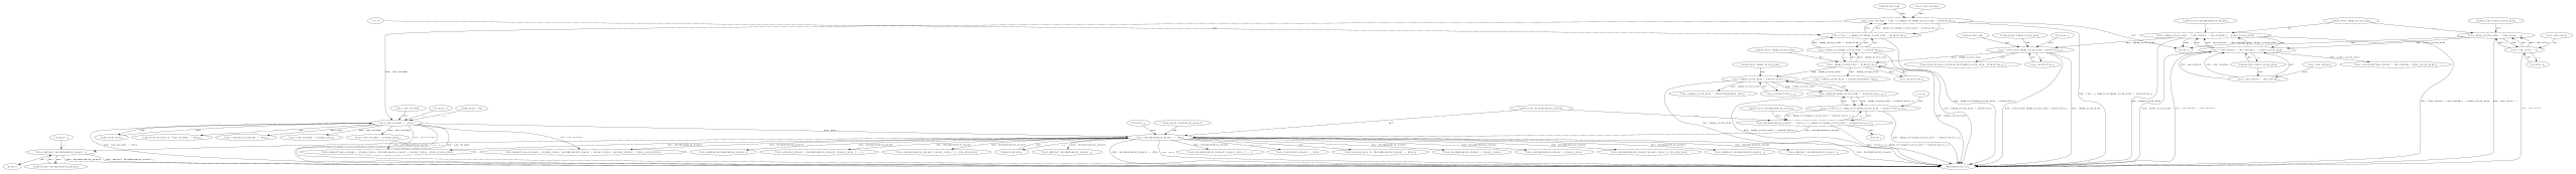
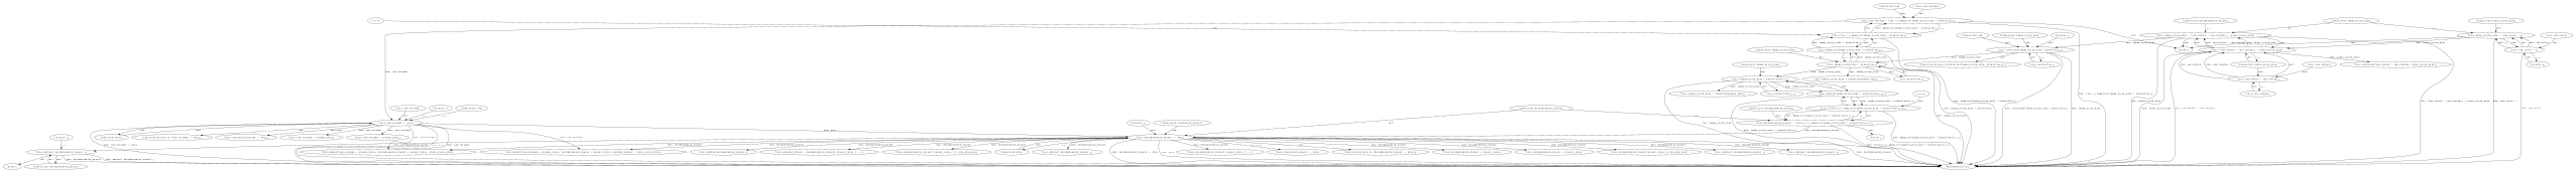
  digraph {
    fontname="Courier Prime"
    node [fontname="Courier Prime"]
    edge [fontname="Courier Prime"]
    n1 [label="(Call,gdFree( decompression_buffer ))"]
    n2 [label="(MethodReturn,int)"]
    n3 [label="(Block,)"]
    n4 [label="(Identifier,decompression_buffer)"]
    n5 [label="(Call,decompression_buffer == NULL)"]
    n6 [label="(Call,gdFree(decompression_buffer))"]
    n7 [label="(Call,encoded_pixels = decompression_buffer[ buffer_caret ] + 1)"]
    n8 [label="(Call,decompression_buffer[ buffer_caret ] & !TGA_RLE_FLAG)"]
    n9 [label="(Identifier,NULL)"]
    n10 [label="(Call,gdFree( decompression_buffer ))"]
    n11 [label="(Call,memcpy(tga->bitmap + bitmap_caret, decompression_buffer + buffer_caret, pixel_block_size))"]
    n12 [label="(Call,memcpy(tga->bitmap + bitmap_caret, decompression_buffer + buffer_caret, encoded_pixels * pixel_block_size))"]
    n13 [label="(Call,decompression_buffer[ buffer_caret ] + 1)"]
    n14 [label="(Call,conversion_buffer == NULL)"]
    n15 [label="(ControlStructure,if (decompression_buffer == NULL))"]
    n16 [label="(Call,decompression_buffer + buffer_caret)"]
    n17 [label="(Call,decompression_buffer + buffer_caret)"]
    n18 [label="(Call,decompression_buffer[buffer_caret] & TGA_RLE_FLAG)"]
    n19 [label="(Call,gdFree( decompression_buffer ))"]
    n20 [label="(Call,gdFree( decompression_buffer ))"]
    n21 [label="(Call,decompression_buffer = (uint8_t*) gdMalloc(image_block_size * sizeof(uint8_t)))"]
    n22 [label="(Call,(uint8_t*) gdMalloc(image_block_size * sizeof(uint8_t)))"]
    n23 [label="(Block,)"]
    n24 [label="(Call,gdFree(image_block_size * sizeof(uint8_t)))"]
    n25 [label="(Call,image_block_size * sizeof(uint8_t))"]
    n26 [label="(Call,image_block_size * sizeof(unsigned char))"]
    n27 [label="(Call,sizeof(uint8_t))"]
    n28 [label="(Call,image_block_size * sizeof(int))"]
    n29 [label="(Call,gdMalloc(image_block_size * sizeof(int)))"]
    n30 [label="(Call,image_block_size * sizeof(unsigned char))"]
    n31 [label="(Call,sizeof(int))"]
    n32 [label="(Call,(int *) gdMalloc(image_block_size * sizeof(int)))"]
    n33 [label="(Call,overflow2(image_block_size, sizeof(int)))"]
    n34 [label="(ControlStructure,if(overflow2(image_block_size, sizeof(int))))"]
    n35 [label="(Call,sizeof(int))"]
    n36 [label="(Call,image_block_size = (tga->width * tga->height) * pixel_block_size)"]
    n37 [label="(Call,(tga->width * tga->height) * pixel_block_size)"]
    n38 [label="(Block,)"]
    n39 [label="(Identifier,pixel_block_size)"]
    n40 [label="(Call,overflow2(tga->width * tga->height, pixel_block_size))"]
    n41 [label="(Call,tga->width * tga->height)"]
+   n42 [label="(Call,tga->height)"]
    n43 [label="(Call,pixel_block_size = (tga->bits / 8))"]
    n44 [label="(Call,tga->bits / 8)"]
    n45 [label="(Literal,8)"]
    n46 [label="(Call,tga->bitmap == NULL)"]
    n47 [label="(Identifier,NULL)"]
    n48 [label="(ControlStructure,if (tga->bitmap == NULL))"]
    n49 [label="(Call,conversion_buffer == NULL)"]
    n50 [label="(Call,tga->bitmap + bitmap_caret)"]
    n51 [label="(Call,tga->bitmap + bitmap_caret)"]
    n52 [label="(Call,tga->bitmap = (int *) gdMalloc(image_block_size * sizeof(int)))"]
    n53 [label="(Identifier,image_block_size)"]
    n54 [label="(Identifier,tga)"]
    n55 [label="(Literal,1)"]
    n56 [label="(Identifier,tga)"]
    n57 [label="(Identifier,image_block_size)"]
    n58 [label="(Identifier,conversion_buffer)"]
    n59 [label="(Identifier,decompression_buffer)"]
    n60 [label="(Call,tga->bitmap)"]
    n61 [label="(Literal,1)"]
    n62 [label="(Identifier,pixel_block_size)"]
    n63 [label="(Identifier,tga)"]
    n64 [label="(Identifier,decompression_buffer)"]
    n65 [label="(Identifier,image_block_size)"]
    n66 [label="(Call,tga->bitmap)"]
    n67 [label="(Literal,1)"]
    n68 [label="(Identifier,image_block_size)"]
    n69 [label="(Call,tga->bits)"]
    n70 [label="(Identifier,decompression_buffer)"]
    n71 [label="(Literal,1)"]
    n72 [label="(Call,tga->width)"]
    1000282
    1000204
    n1 -> n2 [label="DDG: gdFree( decompression_buffer )"]
    n1 -> n2 [label="DDG: decompression_buffer"]
    n1 -> n3 [label="AST: "]
    n1 -> n4 [label="CFG: "]
    n4 -> n1 [label="AST: "]
    n5 -> n1 [label="DDG: decompression_buffer"]
    n5 -> n2 [label="DDG: NULL"]
    n5 -> n2 [label="DDG: decompression_buffer"]
    n5 -> n2 [label="DDG: decompression_buffer == NULL"]
    n5 -> n6 [label="DDG: decompression_buffer"]
    n5 -> n7 [label="DDG: decompression_buffer"]
    n5 -> n8 [label="DDG: decompression_buffer"]
    n5 -> n9 [label="CFG: "]
    n5 -> n10 [label="DDG: decompression_buffer"]
    n5 -> n11 [label="DDG: decompression_buffer"]
    n5 -> n12 [label="DDG: decompression_buffer"]
    n5 -> n13 [label="DDG: decompression_buffer"]
    n5 -> n14 [label="DDG: NULL"]
    n5 -> n15 [label="AST: "]
    n5 -> n16 [label="DDG: decompression_buffer"]
    n5 -> n17 [label="DDG: decompression_buffer"]
    n5 -> n18 [label="DDG: decompression_buffer"]
    n5 -> n19 [label="DDG: decompression_buffer"]
    n5 -> n20 [label="DDG: decompression_buffer"]
    n9 -> n5 [label="AST: "]
    n21 -> n2 [label="DDG: (uint8_t*) gdMalloc(image_block_size * sizeof(uint8_t))"]
    n21 -> n5 [label="DDG: decompression_buffer"]
    n21 -> n22 [label="CFG: "]
    n21 -> n23 [label="AST: "]
    n22 -> n2 [label="DDG: gdMalloc(image_block_size * sizeof(uint8_t))"]
    n22 -> n21 [label="AST: "]
    n22 -> n21 [label="DDG: gdMalloc(image_block_size * sizeof(uint8_t))"]
    n22 -> n24 [label="CFG: "]
    n24 -> n2 [label="DDG: image_block_size * sizeof(uint8_t)"]
    n24 -> n22 [label="AST: "]
    n24 -> n22 [label="DDG: image_block_size * sizeof(uint8_t)"]
    n24 -> n25 [label="CFG: "]
    n25 -> n2 [label="DDG: image_block_size"]
    n25 -> n24 [label="AST: "]
    n25 -> n24 [label="DDG: image_block_size"]
    n25 -> n26 [label="DDG: image_block_size"]
    n25 -> n27 [label="CFG: "]
    n27 -> n25 [label="AST: "]
    n28 -> n2 [label="DDG: image_block_size"]
    n28 -> n25 [label="DDG: image_block_size"]
    n28 -> n29 [label="AST: "]
    n28 -> n29 [label="DDG: image_block_size"]
    n28 -> n30 [label="DDG: image_block_size"]
    n28 -> n31 [label="CFG: "]
    n29 -> n2 [label="DDG: image_block_size * sizeof(int)"]
    n29 -> n28 [label="CFG: "]
    n29 -> n32 [label="AST: "]
    n29 -> n32 [label="DDG: image_block_size * sizeof(int)"]
    n31 -> n28 [label="AST: "]
    n32 -> n2 [label="DDG: gdMalloc(image_block_size * sizeof(int))"]
    n32 -> n29 [label="CFG: "]
    n32 -> n52 [label="AST: "]
    n32 -> n52 [label="DDG: gdMalloc(image_block_size * sizeof(int))"]
    n33 -> n2 [label="DDG: overflow2(image_block_size, sizeof(int))"]
    n33 -> n2 [label="DDG: image_block_size"]
    n33 -> n28 [label="DDG: image_block_size"]
    n33 -> n34 [label="AST: "]
    n33 -> n35 [label="CFG: "]
    n35 -> n33 [label="AST: "]
    n36 -> n2 [label="DDG: image_block_size"]
    n36 -> n2 [label="DDG: (tga->width * tga->height) * pixel_block_size"]
    n36 -> n33 [label="DDG: image_block_size"]
    n36 -> n37 [label="CFG: "]
    n36 -> n38 [label="AST: "]
    n37 -> n2 [label="DDG: pixel_block_size"]
    n37 -> n2 [label="DDG: tga->width * tga->height"]
    n37 -> n36 [label="AST: "]
    n37 -> n36 [label="DDG: tga->width * tga->height"]
    n37 -> n36 [label="DDG: pixel_block_size"]
    n37 -> n39 [label="CFG: "]
    n37 -> n40 [label="DDG: pixel_block_size"]
    n39 -> n37 [label="AST: "]
    n39 -> n41 [label="CFG: "]
    n41 -> n37 [label="AST: "]
    n41 -> n37 [label="DDG: tga->width"]
    n41 -> n37 [label="DDG: tga->height"]
+   n41 -> n42 [label="CFG: "]
+   n42 -> n41 [label="AST: "]
    n43 -> n2 [label="DDG: tga->bits / 8"]
    n43 -> n37 [label="DDG: pixel_block_size"]
    n43 -> n38 [label="AST: "]
    n43 -> n44 [label="CFG: "]
    n44 -> n2 [label="DDG: tga->bits"]
    n44 -> n43 [label="AST: "]
    n44 -> n43 [label="DDG: tga->bits"]
    n44 -> n43 [label="DDG: 8"]
    n44 -> n45 [label="CFG: "]
    n45 -> n44 [label="AST: "]
    n46 -> n2 [label="DDG: tga->bitmap"]
    n46 -> n2 [label="DDG: tga->bitmap == NULL"]
    n46 -> n2 [label="DDG: NULL"]
    n46 -> n5 [label="DDG: NULL"]
    n46 -> n11 [label="DDG: tga->bitmap"]
    n46 -> n12 [label="DDG: tga->bitmap"]
    n46 -> n47 [label="CFG: "]
    n46 -> n48 [label="AST: "]
    n46 -> n49 [label="DDG: NULL"]
    n46 -> n50 [label="DDG: tga->bitmap"]
    n46 -> n51 [label="DDG: tga->bitmap"]
    n47 -> n46 [label="AST: "]
    n52 -> n2 [label="DDG: (int *) gdMalloc(image_block_size * sizeof(int))"]
    n52 -> n32 [label="CFG: "]
    n52 -> n38 [label="AST: "]
    n52 -> n46 [label="DDG: tga->bitmap"]
    n53 -> n25 [label="AST: "]
    n54 -> n33 [label="CFG: "]
    n55 -> n1 [label="CFG: "]
    n56 -> n46 [label="CFG: "]
    n57 -> n33 [label="AST: "]
    n58 -> n5 [label="CFG: "]
    n59 -> n36 [label="CFG: "]
    n60 -> n46 [label="AST: "]
    n61 -> n5 [label="CFG: "]
    n62 -> n43 [label="AST: "]
    n63 -> n52 [label="CFG: "]
    n64 -> n5 [label="AST: "]
    n64 -> n21 [label="CFG: "]
    n65 -> n36 [label="AST: "]
    n65 -> n43 [label="CFG: "]
    n66 -> n52 [label="AST: "]
    n67 -> n33 [label="CFG: "]
    n68 -> n28 [label="AST: "]
    n69 -> n44 [label="AST: "]
    n70 -> n21 [label="AST: "]
    n71 -> n46 [label="CFG: "]
    n72 -> n41 [label="AST: "]
    1000282 -> n22 [label="AST: "]
    1000204 -> n32 [label="AST: "]
  }
